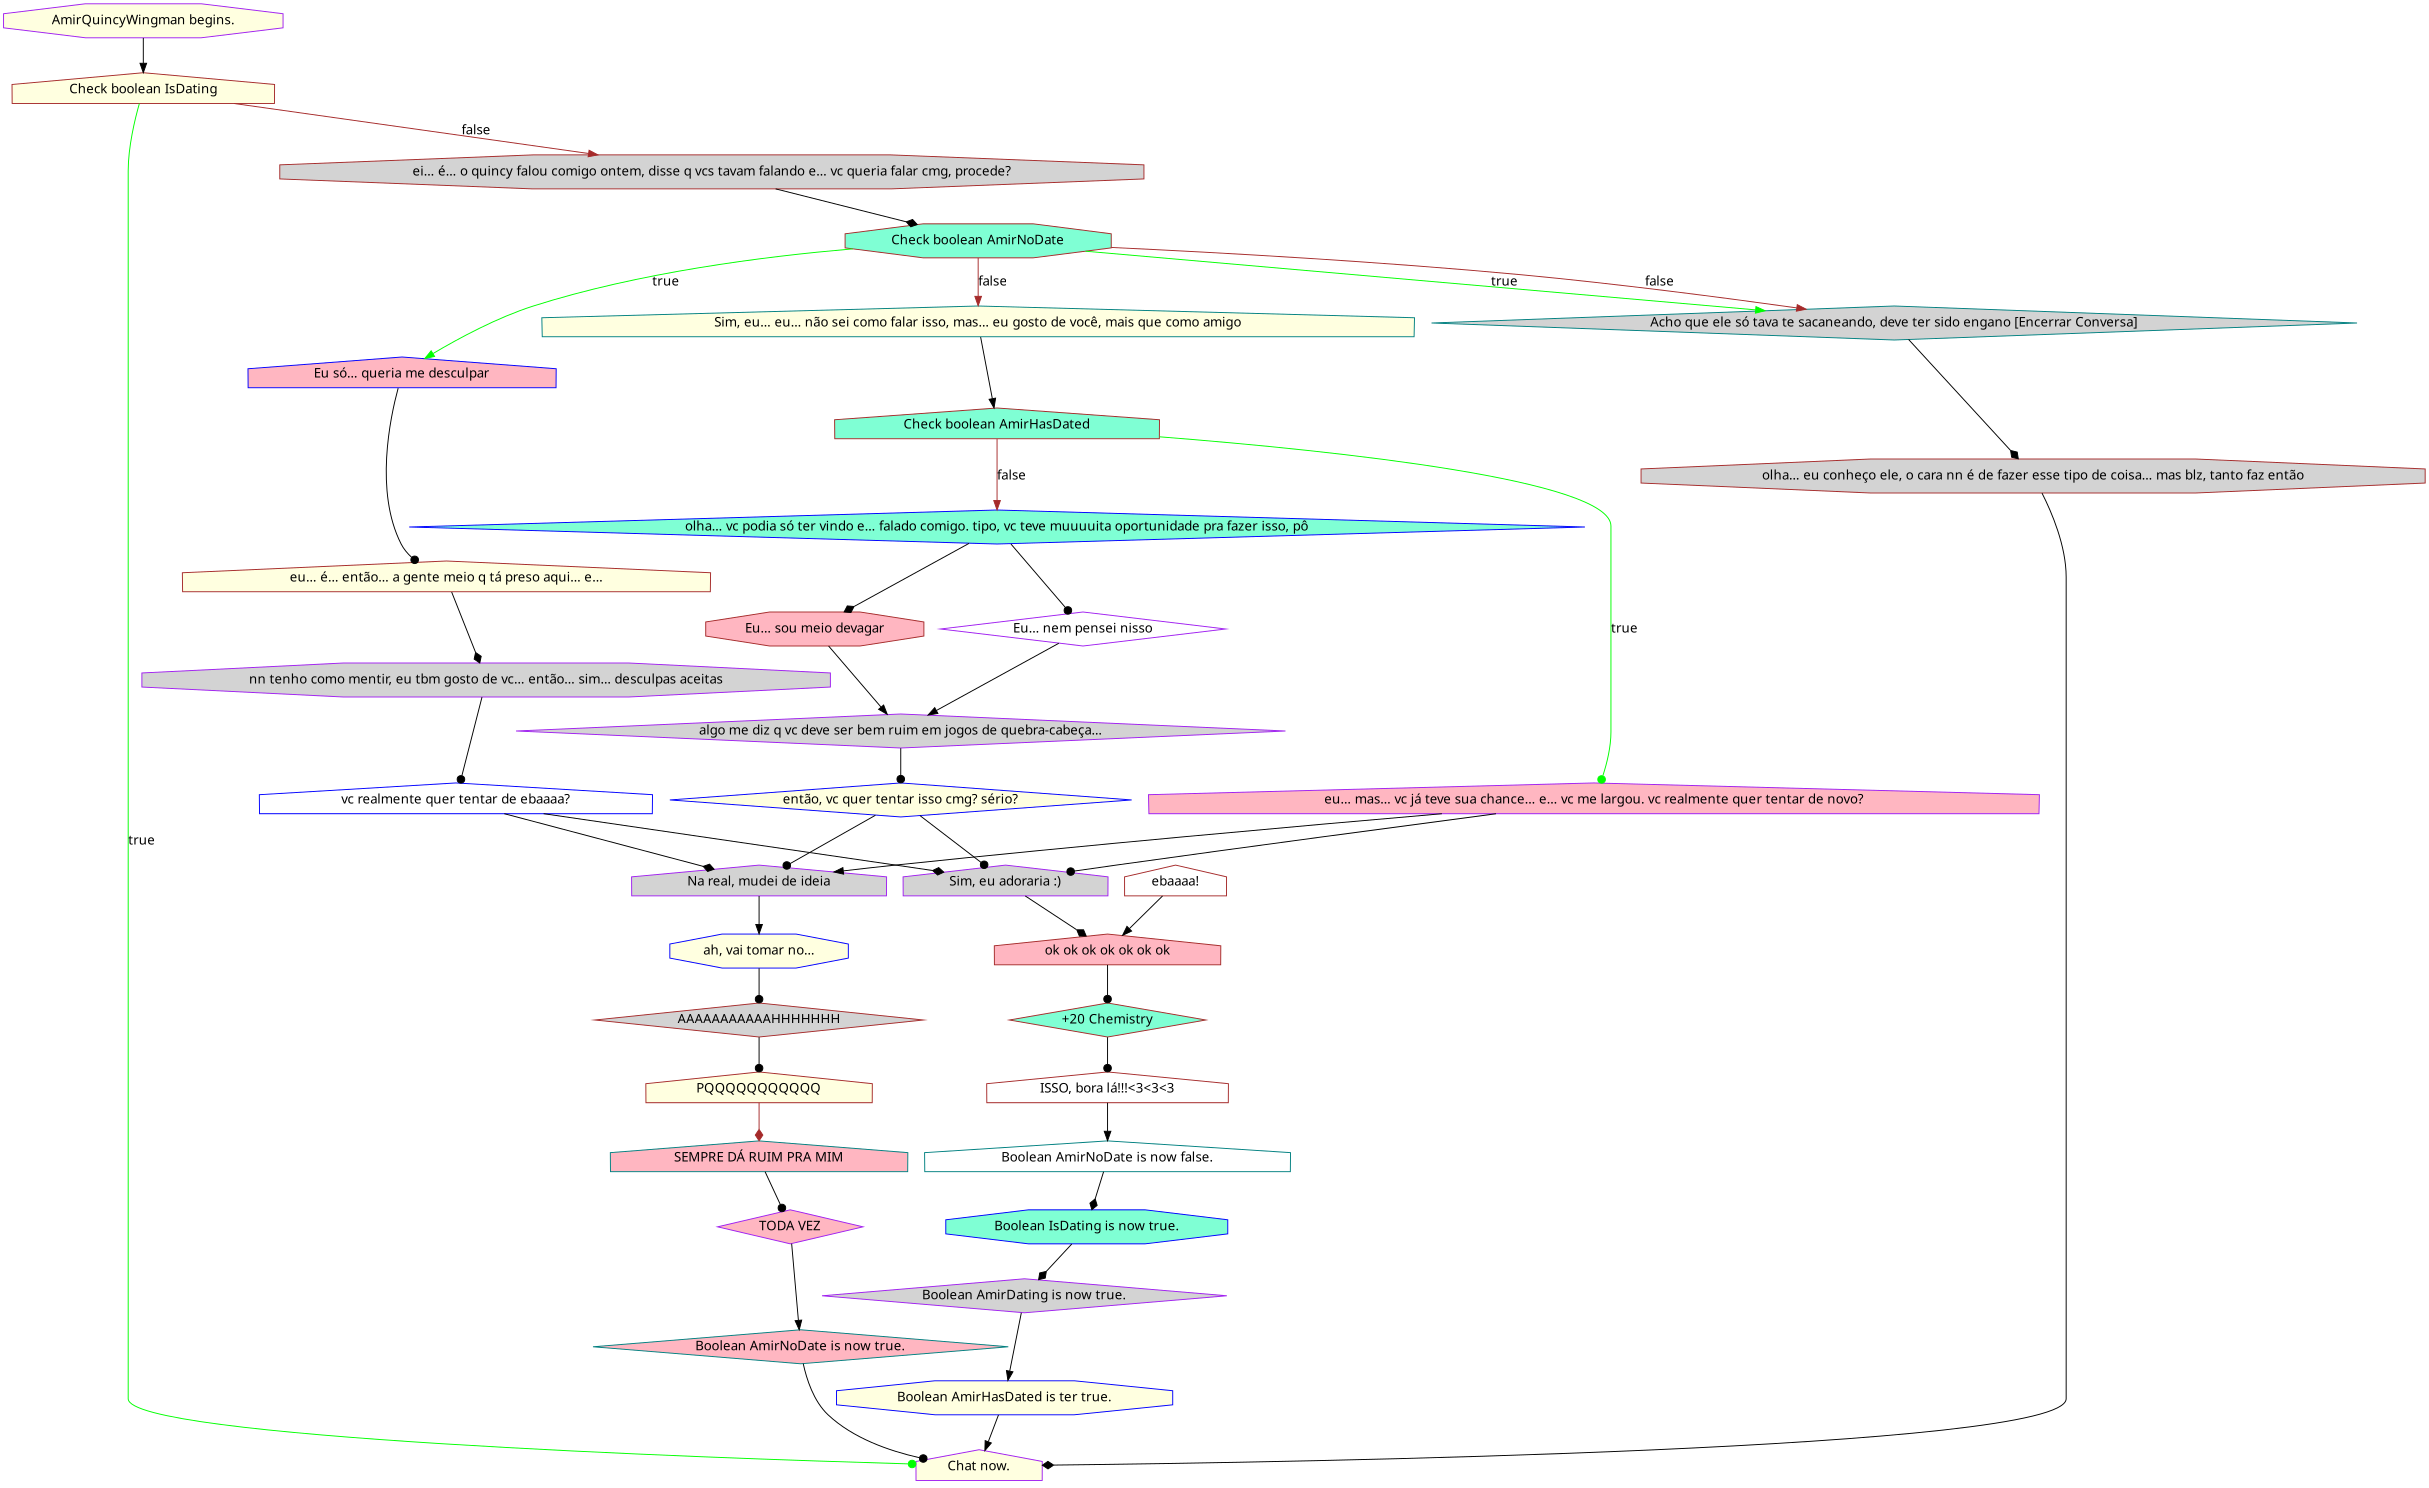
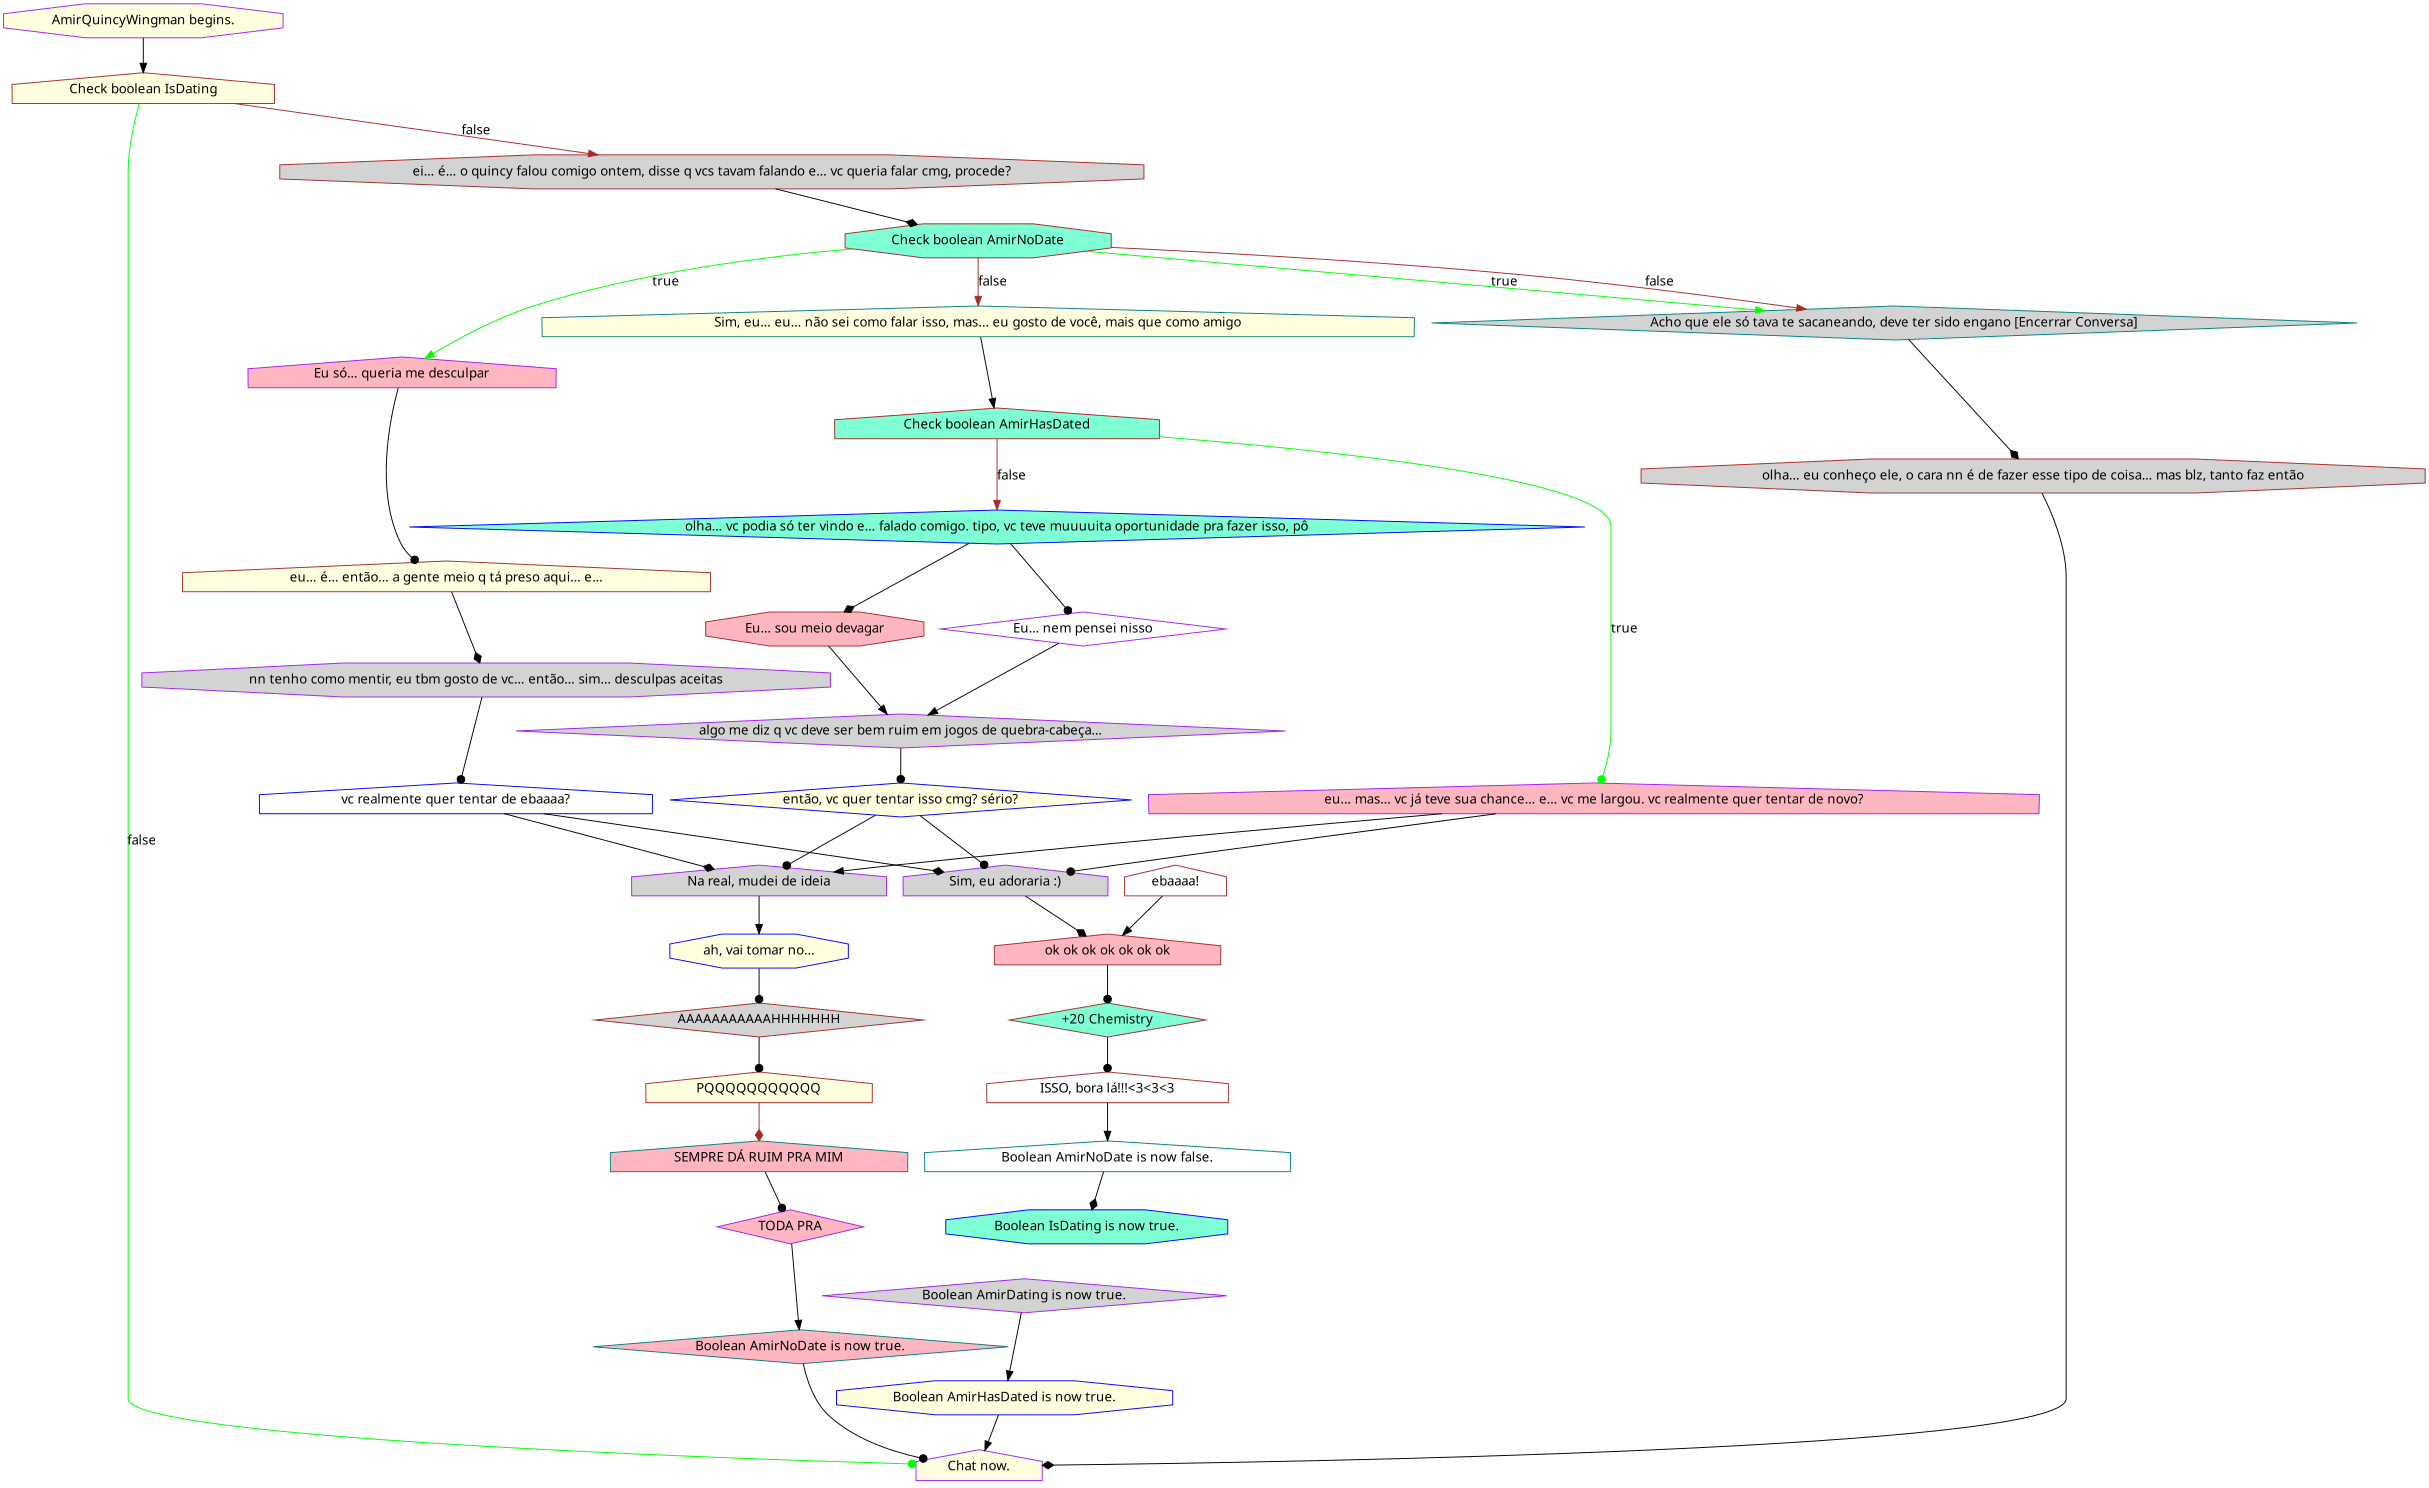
  digraph {
    fontname="Noto Sans"
    node [color=brown fillcolor=lightyellow fontname="Noto Sans" shape=house style=filled]
    edge [arrowhead=normal fontname="Noto Sans"]
    "AmirQuincyWingman begins." [color=purple shape=octagon]
    n2 [label="Check boolean IsDating"]
    n3 [color=purple label="Chat now."]
    n4 [fillcolor=lightgrey label="ei… é… o quincy falou comigo ontem, disse q vcs tavam falando e… vc queria falar cmg, procede?" shape=octagon]
    n5 [fillcolor=aquamarine label="Check boolean AmirNoDate" shape=octagon]
-   n6 [color=blue fillcolor=lightpink label="Eu só… queria me desculpar"]
+   n6 [color=purple fillcolor=lightpink label="Eu só… queria me desculpar"]
    n7 [color=teal fillcolor=lightgrey label="Acho que ele só tava te sacaneando, deve ter sido engano [Encerrar Conversa]" shape=diamond]
    n8 [color=teal label="Sim, eu… eu… não sei como falar isso, mas… eu gosto de você, mais que como amigo"]
    n9 [label="eu… é… então… a gente meio q tá preso aqui… e…"]
    n10 [fillcolor=lightgrey label="olha… eu conheço ele, o cara nn é de fazer esse tipo de coisa… mas blz, tanto faz então" shape=octagon]
    n11 [fillcolor=aquamarine label="Check boolean AmirHasDated"]
    n12 [color=purple fillcolor=lightgrey label="nn tenho como mentir, eu tbm gosto de vc… então… sim… desculpas aceitas" shape=octagon]
    n13 [color=purple fillcolor=lightpink label="eu… mas… vc já teve sua chance… e… vc me largou. vc realmente quer tentar de novo?"]
    n14 [color=blue fillcolor=aquamarine label="olha… vc podia só ter vindo e… falado comigo. tipo, vc teve muuuuita oportunidade pra fazer isso, pô" shape=diamond]
    n15 [color=blue fillcolor=white label="vc realmente quer tentar de ebaaaa?"]
    n16 [color=purple fillcolor=lightgrey label="Sim, eu adoraria :)"]
    n17 [color=purple fillcolor=lightgrey label="Na real, mudei de ideia"]
    n18 [color=purple fillcolor=white label="Eu… nem pensei nisso" shape=diamond]
    n19 [fillcolor=lightpink label="Eu… sou meio devagar" shape=octagon]
    n20 [fillcolor=lightpink label="ok ok ok ok ok ok ok"]
    n21 [color=blue label="ah, vai tomar no…" shape=octagon]
    n22 [color=purple fillcolor=lightgrey label="algo me diz q vc deve ser bem ruim em jogos de quebra-cabeça…" shape=diamond]
    n23 [fillcolor=white label="ebaaaa!"]
    n24 [fillcolor=lightgrey label=AAAAAAAAAAAHHHHHHH shape=diamond]
    n25 [color=blue label="então, vc quer tentar isso cmg? sério?" shape=diamond]
    n26 [fillcolor=aquamarine label="+20 Chemistry" shape=diamond]
    n27 [label=PQQQQQQQQQQQ]
    n28 [fillcolor=white label="ISSO, bora lá!!!<3<3<3"]
    n29 [color=teal fillcolor=lightpink label="SEMPRE DÁ RUIM PRA MIM"]
    n30 [color=teal fillcolor=white label="Boolean AmirNoDate is now false."]
-   n31 [color=purple fillcolor=lightpink label="TODA VEZ" shape=diamond]
+   n31 [color=purple fillcolor=lightpink label="TODA PRA" shape=diamond]
    n32 [color=blue fillcolor=aquamarine label="Boolean IsDating is now true." shape=octagon]
    n33 [color=teal fillcolor=lightpink label="Boolean AmirNoDate is now true." shape=diamond]
    n34 [color=purple fillcolor=lightgrey label="Boolean AmirDating is now true." shape=diamond]
-   n35 [color=blue label="Boolean AmirHasDated is ter true." shape=octagon]
+   n35 [color=blue label="Boolean AmirHasDated is now true." shape=octagon]
    "AmirQuincyWingman begins." -> n2
-   n2 -> n3 [arrowhead=dot color=green label=true]
+   n2 -> n3 [arrowhead=dot color=green label=false]
    n2 -> n4 [color=brown label=false]
    n4 -> n5 [arrowhead=diamond]
    n5 -> n6 [color=green label=true]
    n5 -> n7 [color=green label=true]
    n5 -> n7 [color=brown label=false]
    n5 -> n8 [color=brown label=false]
    n6 -> n9 [arrowhead=dot]
    n7 -> n10 [arrowhead=diamond]
    n8 -> n11
    n9 -> n12 [arrowhead=diamond]
    n10 -> n3 [arrowhead=diamond]
    n11 -> n13 [arrowhead=dot color=green label=true]
    n11 -> n14 [color=brown label=false]
    n12 -> n15 [arrowhead=dot]
    n13 -> n16 [arrowhead=dot]
    n13 -> n17
    n14 -> n18 [arrowhead=dot]
    n14 -> n19 [arrowhead=diamond]
    n15 -> n16 [arrowhead=diamond]
    n15 -> n17 [arrowhead=diamond]
    n16 -> n20 [arrowhead=diamond]
    n17 -> n21
    n18 -> n22
    n19 -> n22
    n20 -> n26 [arrowhead=dot]
    n21 -> n24 [arrowhead=dot]
    n22 -> n25 [arrowhead=dot]
    n23 -> n20
    n24 -> n27 [arrowhead=dot]
    n25 -> n16 [arrowhead=dot]
    n25 -> n17 [arrowhead=dot]
    n26 -> n28 [arrowhead=dot]
    n27 -> n29 [arrowhead=diamond color=brown]
    n28 -> n30
    n29 -> n31 [arrowhead=dot]
    n30 -> n32 [arrowhead=diamond]
    n31 -> n33
-   n32 -> n34 [arrowhead=diamond]
    n33 -> n3 [arrowhead=dot]
    n34 -> n35
    n35 -> n3
  }
